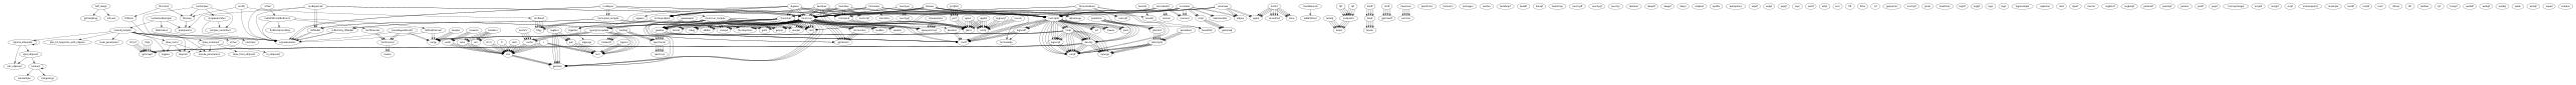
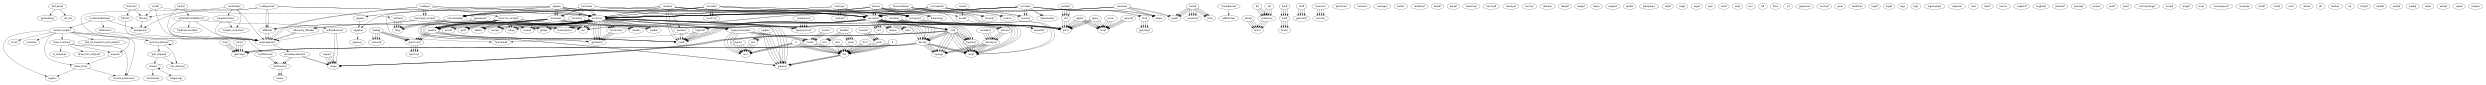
  digraph {
    fontname="Noto Sans"
    node [fontname="Noto Sans"]
    edge [fontname="Noto Sans"]
    RAT_deopt
    getStopFlag
    left_win
    runDE
    fitsetup
    unpackparams
    confband
    packparams
    NSIntraFun
    draw_mcmc
    logplus
    loopcell
    rescale_parameters
    draw_multinest
    draw_from_ellipsoid
    in_ellipsoids
    iterShortest
    means
    kmeans
    randsample
    statgetargs
    nested_sampler
    mchol
    nest2pos
    optimal_ellipsoids
    plot_2d_livepoints_with_ellipses
-   scale_parameters
    calc_ellipsoid
    split_ellipsoid
    parseBayesResults
    range
    runNestedSampler
    calcMCMCstatRefErrors
    confIntervals
    findPosteriorsMax
    refPredInterval
    ratTest
    checkBounds
    addInfoText
    fitcontrol
    fitfinish
    betabinr
    betar
    binr
    chir
    gammar
    betaqf
    bisect
    bindf
    binpf
    binom
    boxplot
    chainstats
    bmstd
    geweke
    iact
    plims
    nordf
    spectrum0
    spectrum
    chi1pf
    gammapf
    chi1r
    chidf
    gammadf
    chipf
    chiqf
    gammaqf
    fillyy
    cusum
    norqf
    density
    iqrange
    norpf
    density2d
    algaeex
    algaefun
    algaess
    mcmcplot
    mcmcpred
    mcmcpredplot
    mcmcrun
    algaesys
    histp
    lognorpf
    lognordf
    acf
    lowess
    pairs
    hyperpriorupdate
    addbin
    covupd
    mcmcssfun
    openparstruct
    checkoptions
    getN
    getnbatch
    getpar
    readbin
    res2par
    rldiag
    savebin
    himmelode
    invchir
    norr
    bananaex
    ellipse
    xyplot
    beetleex
    beetless
    boxoM
    boxoODE
    boxoSS
    boxoex
    datamerge
    cauchyex
    cauchypf
    himmelex
    himmelss
    monodex
    invchi1pf
    normalex
    covcond
    mahalanobis
    normalex50
    cov2cor
    threemodesex
    mvnorpf
    fqf
    invbetainc
    fr
    gewekeplot
    hist2d
    hline
    smooth2d
    hwdiag
    cramerdf
    invchi1r
    invwishr
    wishr
    lognorqf
    lognorr
    mcmcpred_compile
    refModel
    mcmcrun_compile
    reflectivity_fitModel
    meannan
    sumnan
    mvtr
    negbinr
    poir
    paneldens
    panellims
    plims2d
    psrf
    psrfplot
    qqnor
    qqplot
    runBayes
    showparams
    tqf
    tr
    runBayesCalc
    runSimplex
    simplexIntrafun
    simplex_xtransform
    packPriors
    Contents
    arimagen
    assifun
    betabinpf
    betadf
    betapf
    bootstrap
    cauchydf
    cauchyqf
    cauchyr
    demean
    dexpdf
    dexppf
    dexpr
    elapsed
    epsfile
    puboptions
    expdf
    exppf
    expqf
    expr
    extdf
    extpf
    extr
    fdf
    fillxx
    fpf
    genperms
    invchipf
    jacob
    loadchain
    logidf
    logipf
    logir
    logit
    logresample
    lsqlevmar
    mad
    mpsrf
    mvnorr
    negbindf
    negbinpf
    paretodf
    paretopf
    paretor
    poidf
    poipf
    mcmcopttarget
    recipdf
    recippf
    recpf
    removepoints
    resample
    rootdf
    rootpf
    rootr
    stdnan
    tdf
    textbox
    tpf
    trianpf
    weibdf
    weibpf
    weibqf
    weibr
    wishpf
    xquad
    simplex
    RAT_deopt -> getStopFlag
    RAT_deopt -> left_win
    runDE -> fitsetup
    runDE -> unpackparams
    runDE -> confband
    fitsetup -> packparams
    confband -> fillyy
    confband -> fillyy
    confband -> fillyy
    confband -> fillyy
    NSIntraFun -> unpackparams
    draw_mcmc -> logplus
-   draw_mcmc -> loopcell
+   loopcell -> draw_mcmc
    draw_mcmc -> rescale_parameters
    draw_multinest -> loopcell
    draw_multinest -> rescale_parameters
    draw_multinest -> draw_from_ellipsoid
    draw_multinest -> in_ellipsoids
    iterShortest -> means
    iterShortest -> means
    kmeans -> kmeans
    kmeans -> randsample
    kmeans -> statgetargs
    nested_sampler -> draw_mcmc
    nested_sampler -> logplus
    nested_sampler -> loopcell
    nested_sampler -> rescale_parameters
    nested_sampler -> draw_multinest
    nested_sampler -> mchol
    nested_sampler -> nest2pos
    nested_sampler -> optimal_ellipsoids
    nested_sampler -> plot_2d_livepoints_with_ellipses
-   nested_sampler -> scale_parameters
    optimal_ellipsoids -> optimal_ellipsoids
    optimal_ellipsoids -> calc_ellipsoid
    optimal_ellipsoids -> split_ellipsoid
    split_ellipsoid -> kmeans
    split_ellipsoid -> calc_ellipsoid
-   parseBayesResults -> unpackparams
+   unpackparams -> parseBayesResults
    parseBayesResults -> iterShortest
    parseBayesResults -> iterShortest
    parseBayesResults -> range
    parseBayesResults -> range
    runNestedSampler -> packparams
    runNestedSampler -> NSIntraFun
    runNestedSampler -> nested_sampler
    calcMCMCstatRefErrors -> unpackparams
    calcMCMCstatRefErrors -> confIntervals
    calcMCMCstatRefErrors -> findPosteriorsMax
    calcMCMCstatRefErrors -> refPredInterval
    confIntervals -> iterShortest
    confIntervals -> iterShortest
    refPredInterval -> unpackparams
    refPredInterval -> range
    refPredInterval -> range
    ratTest -> unpackparams
    ratTest -> calcMCMCstatRefErrors
    checkBounds -> addInfoText
    fitcontrol -> fitsetup
    fitcontrol -> fitfinish
    fitfinish -> unpackparams
    betabinr -> betar
    betabinr -> betar
    betabinr -> betar
    betabinr -> betar
    betabinr -> binr
    betabinr -> binr
    betabinr -> binr
    betabinr -> binr
    betar -> chir
    betar -> chir
    betar -> chir
    betar -> chir
    chir -> gammar
    chir -> gammar
    chir -> gammar
    chir -> gammar
    betaqf -> bisect
    betaqf -> bisect
    betaqf -> bisect
    betaqf -> bisect
    bindf -> binpf
    bindf -> binpf
    bindf -> binpf
    bindf -> binpf
    binpf -> binom
    binpf -> binom
    binpf -> binom
    binpf -> binom
    boxplot -> range
    boxplot -> range
    boxplot -> range
    boxplot -> range
    chainstats -> bmstd
    chainstats -> bmstd
    chainstats -> bmstd
    chainstats -> bmstd
    chainstats -> geweke
    chainstats -> geweke
    chainstats -> geweke
    chainstats -> geweke
    chainstats -> iact
    chainstats -> iact
    chainstats -> iact
    chainstats -> iact
    chainstats -> plims
    chainstats -> plims
    chainstats -> plims
    chainstats -> plims
    geweke -> nordf
    geweke -> nordf
    geweke -> nordf
    geweke -> nordf
    geweke -> spectrum0
    geweke -> spectrum0
    geweke -> spectrum0
    geweke -> spectrum0
    spectrum0 -> spectrum
    spectrum0 -> spectrum
    spectrum0 -> spectrum
    spectrum0 -> spectrum
    chi1pf -> gammapf
    chi1pf -> gammapf
    chi1pf -> gammapf
    chi1pf -> gammapf
    chi1r -> chir
    chi1r -> chir
    chi1r -> chir
    chi1r -> chir
    chidf -> gammadf
    chidf -> gammadf
    chidf -> gammadf
    chidf -> gammadf
    chipf -> gammapf
    chipf -> gammapf
    chipf -> gammapf
    chipf -> gammapf
    chiqf -> gammaqf
    chiqf -> gammaqf
    chiqf -> gammaqf
    chiqf -> gammaqf
    cusum -> norqf
    cusum -> norqf
    cusum -> norqf
    cusum -> norqf
    density -> gammapf
    density -> gammapf
    density -> gammapf
    density -> gammapf
    density -> iqrange
    density -> iqrange
    density -> iqrange
    density -> iqrange
    density -> norpf
    density -> norpf
    density -> norpf
    density -> norpf
    density2d -> iqrange
    density2d -> iqrange
    density2d -> iqrange
    density2d -> iqrange
    density2d -> norpf
    density2d -> norpf
    density2d -> norpf
    density2d -> norpf
    algaeex -> chainstats
    algaeex -> chainstats
    algaeex -> algaefun
    algaeex -> algaess
    algaeex -> mcmcplot
    algaeex -> mcmcplot
    algaeex -> mcmcpred
    algaeex -> mcmcpred
    algaeex -> mcmcpredplot
    algaeex -> mcmcpredplot
    algaeex -> mcmcrun
    algaeex -> mcmcrun
    algaefun -> algaesys
    algaess -> algaefun
    mcmcplot -> nordf
    mcmcplot -> nordf
    mcmcplot -> nordf
    mcmcplot -> nordf
    mcmcplot -> density
    mcmcplot -> density
    mcmcplot -> density
    mcmcplot -> density
    mcmcplot -> norpf
    mcmcplot -> norpf
    mcmcplot -> norpf
    mcmcplot -> norpf
    mcmcplot -> histp
    mcmcplot -> histp
    mcmcplot -> histp
    mcmcplot -> histp
    mcmcplot -> lognorpf
    mcmcplot -> lognorpf
    mcmcplot -> lognorpf
    mcmcplot -> lognorpf
    mcmcplot -> lognordf
    mcmcplot -> lognordf
    mcmcplot -> lognordf
    mcmcplot -> lognordf
    mcmcplot -> acf
    mcmcplot -> acf
    mcmcplot -> acf
    mcmcplot -> acf
    mcmcplot -> lowess
    mcmcplot -> lowess
    mcmcplot -> lowess
    mcmcplot -> lowess
    mcmcplot -> pairs
    mcmcplot -> pairs
    mcmcplot -> pairs
    mcmcplot -> pairs
    mcmcpred -> plims
    mcmcpred -> plims
    mcmcpred -> plims
    mcmcpred -> plims
    mcmcpredplot -> fillyy
    mcmcpredplot -> fillyy
    mcmcpredplot -> fillyy
    mcmcpredplot -> fillyy
    mcmcrun -> gammar
    mcmcrun -> gammar
    mcmcrun -> gammar
    mcmcrun -> gammar
    mcmcrun -> geweke
    mcmcrun -> geweke
    mcmcrun -> geweke
    mcmcrun -> geweke
    mcmcrun -> iact
    mcmcrun -> iact
    mcmcrun -> iact
    mcmcrun -> iact
    mcmcrun -> hyperpriorupdate
    mcmcrun -> hyperpriorupdate
    mcmcrun -> hyperpriorupdate
    mcmcrun -> hyperpriorupdate
    mcmcrun -> addbin
    mcmcrun -> addbin
    mcmcrun -> addbin
    mcmcrun -> addbin
    mcmcrun -> covupd
    mcmcrun -> covupd
    mcmcrun -> covupd
    mcmcrun -> covupd
    mcmcrun -> mcmcssfun
    mcmcrun -> mcmcssfun
    mcmcrun -> mcmcssfun
    mcmcrun -> mcmcssfun
    mcmcrun -> openparstruct
    mcmcrun -> openparstruct
    mcmcrun -> openparstruct
    mcmcrun -> openparstruct
    mcmcrun -> checkoptions
    mcmcrun -> checkoptions
    mcmcrun -> checkoptions
    mcmcrun -> checkoptions
    mcmcrun -> getN
    mcmcrun -> getN
    mcmcrun -> getN
    mcmcrun -> getN
    mcmcrun -> getnbatch
    mcmcrun -> getnbatch
    mcmcrun -> getnbatch
    mcmcrun -> getnbatch
    mcmcrun -> getpar
    mcmcrun -> getpar
    mcmcrun -> getpar
    mcmcrun -> getpar
    mcmcrun -> readbin
    mcmcrun -> readbin
    mcmcrun -> readbin
    mcmcrun -> readbin
    mcmcrun -> res2par
    mcmcrun -> res2par
    mcmcrun -> res2par
    mcmcrun -> res2par
    mcmcrun -> rldiag
    mcmcrun -> rldiag
    mcmcrun -> rldiag
    mcmcrun -> rldiag
    mcmcrun -> savebin
    mcmcrun -> savebin
    mcmcrun -> savebin
    mcmcrun -> savebin
    histp -> range
    histp -> range
    histp -> range
    histp -> range
    histp -> density
    histp -> density
    histp -> density
    histp -> density
    histp -> iqrange
    histp -> iqrange
    histp -> iqrange
    histp -> iqrange
    histp -> norpf
    histp -> norpf
    histp -> norpf
    histp -> norpf
    histp -> lognorpf
    histp -> lognorpf
    histp -> lognorpf
    histp -> lognorpf
    lognorpf -> norpf
    lognorpf -> norpf
    lognorpf -> norpf
    lognorpf -> norpf
    lognordf -> nordf
    lognordf -> nordf
    lognordf -> nordf
    lognordf -> nordf
    lognordf -> himmelode
    hyperpriorupdate -> invchir
    hyperpriorupdate -> invchir
    hyperpriorupdate -> invchir
    hyperpriorupdate -> invchir
    hyperpriorupdate -> norr
    hyperpriorupdate -> norr
    hyperpriorupdate -> norr
    hyperpriorupdate -> norr
    mcmcssfun -> getnbatch
    mcmcssfun -> getnbatch
    mcmcssfun -> getnbatch
    mcmcssfun -> getnbatch
    invchir -> chir
    invchir -> chir
    invchir -> chir
    invchir -> chir
    bananaex -> mcmcplot
    bananaex -> mcmcplot
    bananaex -> mcmcrun
    bananaex -> mcmcrun
    bananaex -> ellipse
    bananaex -> ellipse
    bananaex -> xyplot
    bananaex -> xyplot
    beetleex -> nordf
    beetleex -> nordf
    beetleex -> mcmcplot
    beetleex -> mcmcplot
    beetleex -> mcmcpred
    beetleex -> mcmcpred
    beetleex -> mcmcpredplot
    beetleex -> mcmcpredplot
    beetleex -> mcmcrun
    beetleex -> mcmcrun
    beetleex -> beetless
    beetless -> nordf
    beetless -> nordf
    boxoM -> boxoODE
    boxoSS -> boxoM
    boxoex -> mcmcplot
    boxoex -> mcmcplot
    boxoex -> mcmcpred
    boxoex -> mcmcpred
    boxoex -> mcmcpredplot
    boxoex -> mcmcpredplot
    boxoex -> mcmcrun
    boxoex -> mcmcrun
    boxoex -> boxoM
    boxoex -> boxoODE
    boxoex -> datamerge
    boxoex -> datamerge
    cauchyex -> mcmcplot
    cauchyex -> mcmcplot
    cauchyex -> mcmcrun
    cauchyex -> mcmcrun
    cauchyex -> cauchypf
    cauchyex -> cauchypf
    himmelex -> chainstats
    himmelex -> chainstats
    himmelex -> mcmcplot
    himmelex -> mcmcplot
    himmelex -> mcmcrun
    himmelex -> mcmcrun
    himmelex -> himmelode
    himmelex -> himmelss
    monodex -> mcmcplot
    monodex -> mcmcplot
    monodex -> mcmcpred
    monodex -> mcmcpred
    monodex -> mcmcpredplot
    monodex -> mcmcpredplot
    monodex -> mcmcrun
    monodex -> mcmcrun
    monodex -> invchi1pf
    monodex -> invchi1pf
    normalex -> iact
    normalex -> iact
    normalex -> chiqf
    normalex -> chiqf
    normalex -> mcmcplot
    normalex -> mcmcplot
    normalex -> mcmcrun
    normalex -> mcmcrun
    normalex -> ellipse
    normalex -> ellipse
    normalex -> covcond
    normalex -> covcond
    normalex -> mahalanobis
    normalex -> mahalanobis
    normalex50 -> mcmcplot
    normalex50 -> mcmcplot
    normalex50 -> mcmcrun
    normalex50 -> mcmcrun
    normalex50 -> covcond
    normalex50 -> covcond
    normalex50 -> cov2cor
    normalex50 -> cov2cor
    threemodesex -> norpf
    threemodesex -> norpf
    threemodesex -> mcmcplot
    threemodesex -> mcmcplot
    threemodesex -> mcmcrun
    threemodesex -> mcmcrun
    threemodesex -> mvnorpf
    threemodesex -> mvnorpf
    fqf -> invbetainc
    fqf -> invbetainc
    fqf -> invbetainc
    fqf -> invbetainc
    invbetainc -> bisect
    invbetainc -> bisect
    invbetainc -> bisect
    invbetainc -> bisect
    fr -> chir
    fr -> chir
    fr -> chir
    fr -> chir
    gewekeplot -> geweke
    gewekeplot -> geweke
    gewekeplot -> geweke
    gewekeplot -> geweke
    hist2d -> xyplot
    hist2d -> xyplot
    hist2d -> xyplot
    hist2d -> xyplot
    hist2d -> hline
    hist2d -> hline
    hist2d -> hline
    hist2d -> hline
    hist2d -> smooth2d
    hist2d -> smooth2d
    hist2d -> smooth2d
    hist2d -> smooth2d
    hwdiag -> spectrum0
    hwdiag -> spectrum0
    hwdiag -> spectrum0
    hwdiag -> spectrum0
    hwdiag -> cramerdf
    hwdiag -> cramerdf
    hwdiag -> cramerdf
    hwdiag -> cramerdf
    invchi1r -> invchir
    invchi1r -> invchir
    invchi1r -> invchir
    invchi1r -> invchir
    invwishr -> wishr
    invwishr -> wishr
    invwishr -> wishr
    invwishr -> wishr
    wishr -> chir
    wishr -> chir
    wishr -> chir
    wishr -> chir
    lognorqf -> norqf
    lognorqf -> norqf
    lognorqf -> norqf
    lognorqf -> norqf
    lognorr -> norr
    lognorr -> norr
    lognorr -> norr
    lognorr -> norr
    mcmcpred_compile -> plims
    mcmcpred_compile -> plims
    mcmcpred_compile -> refModel
    mcmcpred_compile -> refModel
    refModel -> unpackparams
    refModel -> unpackparams
    mcmcrun_compile -> gammar
    mcmcrun_compile -> gammar
    mcmcrun_compile -> geweke
    mcmcrun_compile -> geweke
    mcmcrun_compile -> iact
    mcmcrun_compile -> iact
    mcmcrun_compile -> addbin
    mcmcrun_compile -> addbin
    mcmcrun_compile -> covupd
    mcmcrun_compile -> covupd
    mcmcrun_compile -> checkoptions
    mcmcrun_compile -> checkoptions
    mcmcrun_compile -> getN
    mcmcrun_compile -> getN
    mcmcrun_compile -> getnbatch
    mcmcrun_compile -> getnbatch
    mcmcrun_compile -> getpar
    mcmcrun_compile -> getpar
    mcmcrun_compile -> res2par
    mcmcrun_compile -> res2par
    mcmcrun_compile -> rldiag
    mcmcrun_compile -> rldiag
    mcmcrun_compile -> reflectivity_fitModel
    mcmcrun_compile -> reflectivity_fitModel
    reflectivity_fitModel -> unpackparams
    reflectivity_fitModel -> unpackparams
    meannan -> sumnan
    meannan -> sumnan
    meannan -> sumnan
    meannan -> sumnan
    mvtr -> chir
    mvtr -> chir
    mvtr -> chir
    mvtr -> chir
    negbinr -> gammar
    negbinr -> gammar
    negbinr -> gammar
    negbinr -> gammar
    negbinr -> poir
    negbinr -> poir
    negbinr -> poir
    negbinr -> poir
    poir -> norr
    poir -> norr
    poir -> norr
    poir -> norr
    paneldens -> density2d
    paneldens -> density2d
    paneldens -> density2d
    paneldens -> density2d
    panellims -> density
    panellims -> density
    panellims -> density
    panellims -> density
    panellims -> plims2d
    panellims -> plims2d
    panellims -> plims2d
    panellims -> plims2d
    plims2d -> density2d
    plims2d -> density2d
    plims2d -> density2d
    plims2d -> density2d
    psrf -> plims
    psrf -> plims
    psrf -> plims
    psrf -> plims
    psrfplot -> psrf
    psrfplot -> psrf
    psrfplot -> psrf
    psrfplot -> psrf
    qqnor -> plims
    qqnor -> plims
    qqnor -> plims
    qqnor -> plims
    qqnor -> norqf
    qqnor -> norqf
    qqnor -> norqf
    qqnor -> norqf
    qqplot -> plims
    qqplot -> plims
    qqplot -> plims
    qqplot -> plims
    qqplot -> norqf
    qqplot -> norqf
    qqplot -> norqf
    qqplot -> norqf
    runBayes -> unpackparams
    runBayes -> unpackparams
    runBayes -> mcmcrun
    runBayes -> mcmcrun
    runBayes -> mcmcpred_compile
    runBayes -> mcmcpred_compile
    runBayes -> mcmcrun_compile
    showparams -> openparstruct
    showparams -> openparstruct
    showparams -> openparstruct
    showparams -> openparstruct
    tqf -> invbetainc
    tqf -> invbetainc
    tqf -> invbetainc
    tqf -> invbetainc
    tr -> chir
    tr -> chir
    tr -> chir
    tr -> chir
    tr -> norr
    tr -> norr
    tr -> norr
    tr -> norr
    runBayesCalc -> unpackparams
    runBayesCalc -> packparams
    runBayesCalc -> mcmcrun
    runBayesCalc -> mcmcrun
    runBayesCalc -> refModel
    runBayesCalc -> refModel
    runSimplex -> fitsetup
    runSimplex -> unpackparams
    runSimplex -> simplexIntrafun
    runSimplex -> simplex_xtransform
    simplexIntrafun -> unpackparams
    simplexIntrafun -> simplex_xtransform
  }
